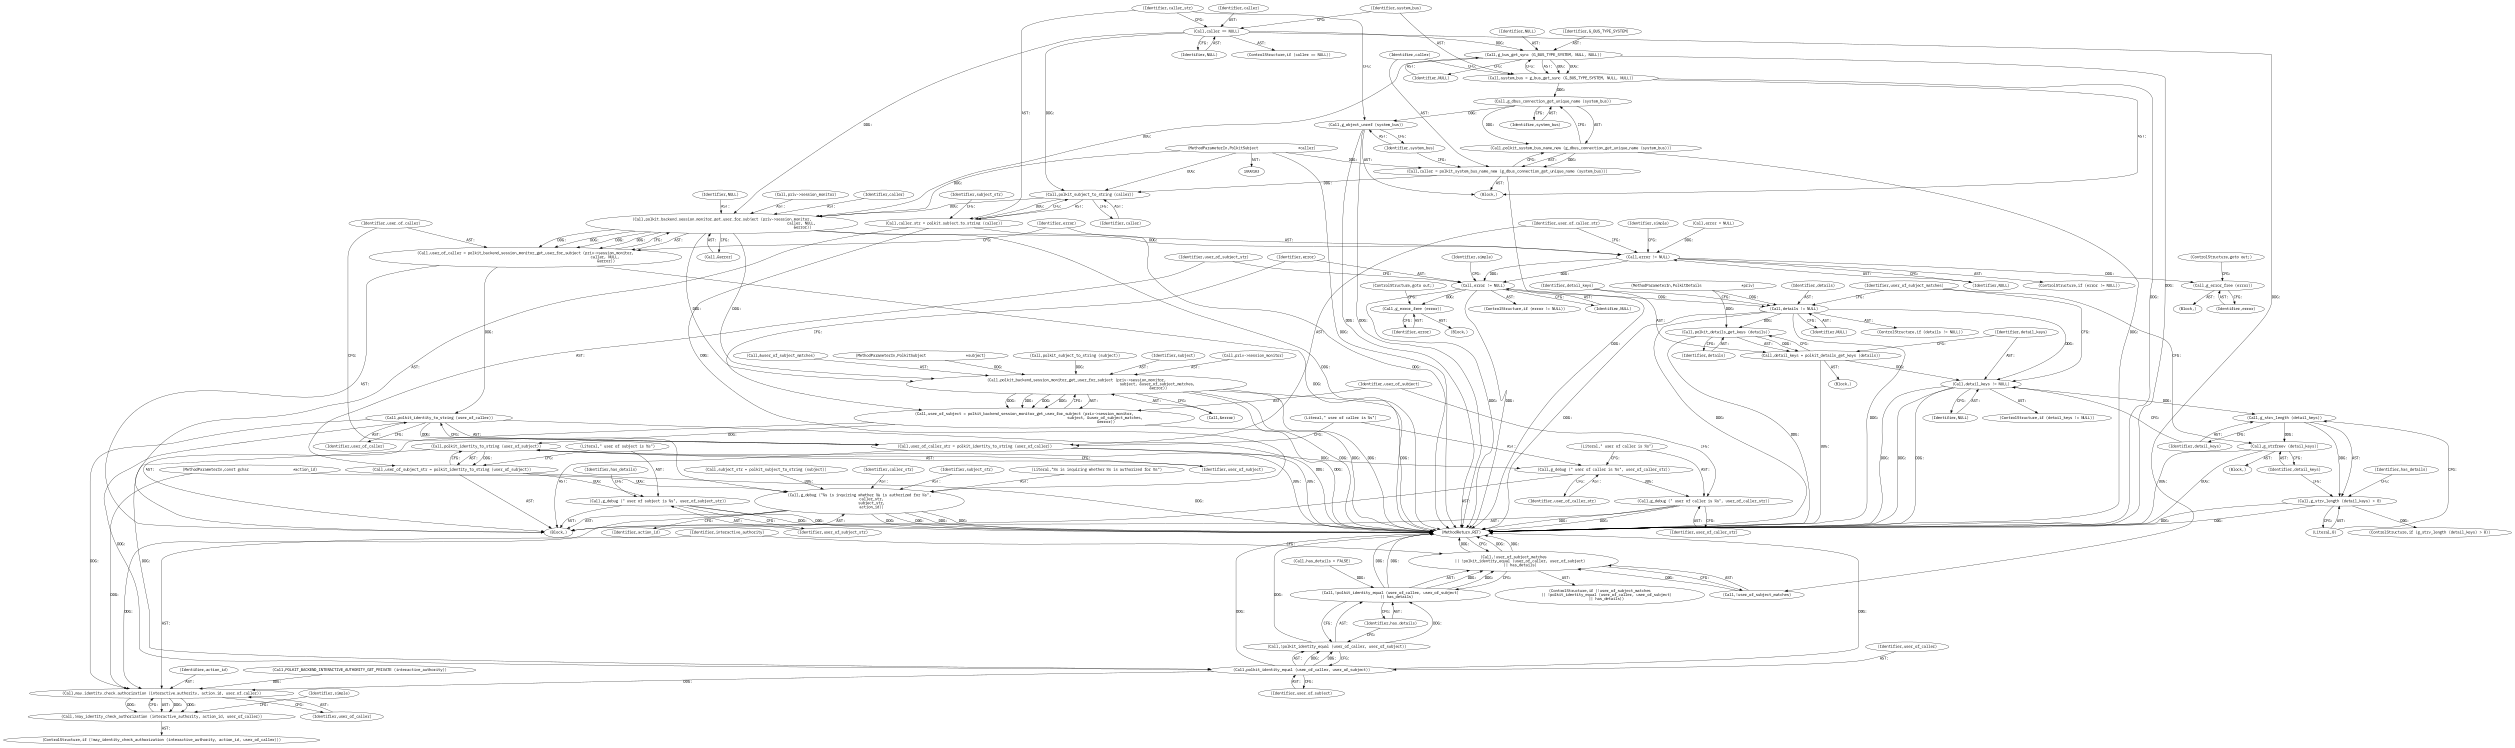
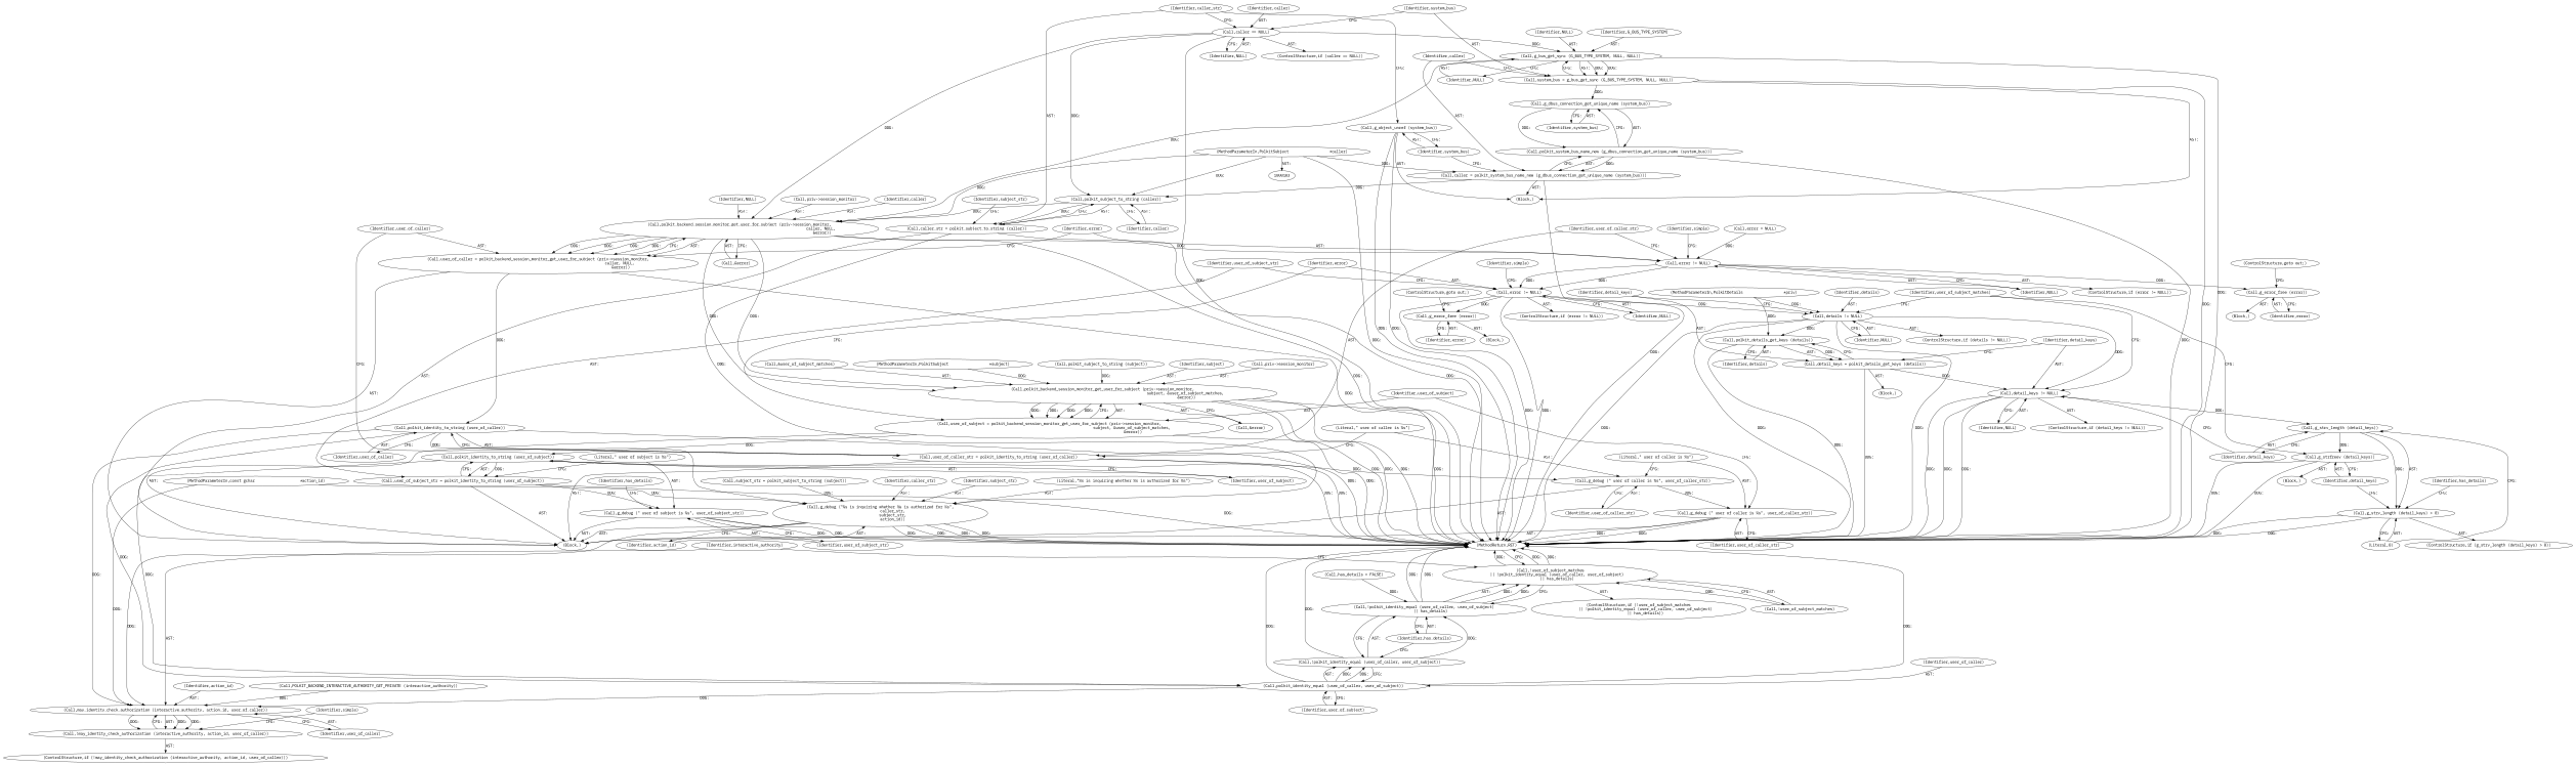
  digraph {
    fontname="IBM Plex Mono"
    node [fontname="IBM Plex Mono"]
    edge [fontname="IBM Plex Mono"]
    n1 [label="(Call,g_dbus_connection_get_unique_name (system_bus))"]
    n2 [label="(Call,polkit_system_bus_name_new (g_dbus_connection_get_unique_name (system_bus)))"]
    n3 [label="(Call,g_object_unref (system_bus))"]
    n4 [label="(Identifier,system_bus)"]
    n5 [label="(MethodReturn,RET)"]
    n6 [label="(Call,caller = polkit_system_bus_name_new (g_dbus_connection_get_unique_name (system_bus)))"]
    n7 [label="(Block,)"]
    n8 [label="(Identifier,system_bus)"]
    n9 [label="(Call,system_bus = g_bus_get_sync (G_BUS_TYPE_SYSTEM, NULL, NULL))"]
    n10 [label="(Call,g_bus_get_sync (G_BUS_TYPE_SYSTEM, NULL, NULL))"]
    n11 [label="(Call,polkit_backend_session_monitor_get_user_for_subject (priv->session_monitor,\n                                                                        caller, NULL,\n                                                                         &error))"]
    n12 [label="(Identifier,NULL)"]
    n13 [label="(Call,!user_of_subject_matches\n      || !polkit_identity_equal (user_of_caller, user_of_subject)\n      || has_details)"]
    n14 [label="(Call,user_of_caller = polkit_backend_session_monitor_get_user_for_subject (priv->session_monitor,\n                                                                        caller, NULL,\n                                                                         &error))"]
    n15 [label="(Call,error != NULL)"]
    n16 [label="(Call,polkit_backend_session_monitor_get_user_for_subject (priv->session_monitor,\n                                                                         subject, &user_of_subject_matches,\n                                                                          &error))"]
    n17 [label="(Call,&error)"]
    n18 [label="(Call,caller == NULL)"]
    n19 [label="(Call,polkit_subject_to_string (caller))"]
    n20 [label="(Identifier,NULL)"]
    n21 [label="(ControlStructure,if (caller == NULL))"]
    n22 [label="(Call,caller_str = polkit_subject_to_string (caller))"]
    n23 [label="(Identifier,caller)"]
    n24 [label="(MethodParameterIn,PolkitSubject                  *caller)"]
    1000103
    n26 [label="(Call,g_debug (\"%s is inquiring whether %s is authorized for %s\",\n           caller_str,\n           subject_str,\n           action_id))"]
    n27 [label="(Block,)"]
    n28 [label="(Call,may_identity_check_authorization (interactive_authority, action_id, user_of_caller))"]
    n29 [label="(Identifier,action_id)"]
    n30 [label="(Call,!may_identity_check_authorization (interactive_authority, action_id, user_of_caller))"]
    n31 [label="(Identifier,user_of_caller)"]
    n32 [label="(ControlStructure,if (!may_identity_check_authorization (interactive_authority, action_id, user_of_caller)))"]
    n33 [label="(Call,polkit_identity_to_string (user_of_caller))"]
    n34 [label="(Call,g_error_free (error))"]
    n35 [label="(Call,error != NULL)"]
    n36 [label="(ControlStructure,if (error != NULL))"]
    n37 [label="(Identifier,NULL)"]
    n38 [label="(Call,user_of_subject = polkit_backend_session_monitor_get_user_for_subject (priv->session_monitor,\n                                                                         subject, &user_of_subject_matches,\n                                                                          &error))"]
    n39 [label="(Call,&error)"]
    n40 [label="(Call,user_of_caller_str = polkit_identity_to_string (user_of_caller))"]
    n41 [label="(Call,polkit_identity_equal (user_of_caller, user_of_subject))"]
    n42 [label="(Identifier,user_of_caller)"]
    n43 [label="(Call,g_debug (\" user of caller is %s\", user_of_caller_str))"]
    n44 [label="(Call,!polkit_identity_equal (user_of_caller, user_of_subject))"]
    n45 [label="(Identifier,user_of_subject)"]
    n46 [label="(Call,g_debug (\" user of caller is %s\", user_of_caller_str))"]
    n47 [label="(Identifier,user_of_caller_str)"]
    n48 [label="(Identifier,user_of_caller_str)"]
    n49 [label="(Call,!polkit_identity_equal (user_of_caller, user_of_subject)\n      || has_details)"]
    n50 [label="(Identifier,has_details)"]
    n51 [label="(Call,!user_of_subject_matches)"]
    n52 [label="(ControlStructure,if (!user_of_subject_matches\n      || !polkit_identity_equal (user_of_caller, user_of_subject)\n      || has_details))"]
    n53 [label="(Block,)"]
    n54 [label="(Identifier,error)"]
    n55 [label="(Call,g_error_free (error))"]
    n56 [label="(Call,details != NULL)"]
    n57 [label="(ControlStructure,if (error != NULL))"]
    n58 [label="(Identifier,NULL)"]
    n59 [label="(Identifier,error)"]
    n60 [label="(Block,)"]
    n61 [label="(Call,polkit_details_get_keys (details))"]
    n62 [label="(Call,detail_keys != NULL)"]
    n63 [label="(Identifier,NULL)"]
    n64 [label="(ControlStructure,if (details != NULL))"]
    n65 [label="(Call,detail_keys = polkit_details_get_keys (details))"]
    n66 [label="(Identifier,details)"]
    n67 [label="(Call,g_strv_length (detail_keys))"]
    n68 [label="(ControlStructure,if (detail_keys != NULL))"]
    n69 [label="(Identifier,NULL)"]
    n70 [label="(Block,)"]
    n71 [label="(Call,g_strv_length (detail_keys) > 0)"]
    n72 [label="(Call,g_strfreev (detail_keys))"]
    n73 [label="(Identifier,detail_keys)"]
    n74 [label="(ControlStructure,if (g_strv_length (detail_keys) > 0))"]
    n75 [label="(Literal,0)"]
    n76 [label="(Identifier,detail_keys)"]
    n77 [label="(Block,)"]
    n78 [label="(Call,polkit_identity_to_string (user_of_subject))"]
    n79 [label="(Call,user_of_subject_str = polkit_identity_to_string (user_of_subject))"]
    n80 [label="(Identifier,user_of_subject)"]
    n81 [label="(Call,g_debug (\" user of subject is %s\", user_of_subject_str))"]
    n82 [label="(Identifier,user_of_subject_str)"]
    n83 [label="(Literal,\" user of caller is %s\")"]
    n84 [label="(MethodParameterIn,PolkitDetails                  *priv)"]
    n85 [label="(Identifier,G_BUS_TYPE_SYSTEM)"]
    n86 [label="(Identifier,detail_keys)"]
    n87 [label="(MethodParameterIn,const gchar                    *action_id)"]
    n88 [label="(Identifier,NULL)"]
    n89 [label="(Call,subject_str = polkit_subject_to_string (subject))"]
    n90 [label="(ControlStructure,goto out;)"]
    n91 [label="(Call,polkit_subject_to_string (subject))"]
    n92 [label="(Call,priv->session_monitor)"]
    n93 [label="(Identifier,user_of_caller)"]
    n94 [label="(Identifier,details)"]
    n95 [label="(Identifier,has_details)"]
    n96 [label="(Identifier,subject)"]
    n97 [label="(ControlStructure,goto out;)"]
    n98 [label="(Identifier,caller_str)"]
    n99 [label="(Identifier,caller_str)"]
    n100 [label="(Identifier,simple)"]
    n101 [label="(Identifier,caller)"]
    n102 [label="(Identifier,caller)"]
    n103 [label="(Identifier,user_of_subject)"]
    n104 [label="(Identifier,subject_str)"]
    n105 [label="(Call,priv->session_monitor)"]
    n106 [label="(Identifier,caller)"]
    n107 [label="(Call,has_details = FALSE)"]
    n108 [label="(Identifier,subject_str)"]
    n109 [label="(Literal,\" user of caller is %s\")"]
    n110 [label="(Identifier,user_of_caller)"]
    n111 [label="(Literal,\" user of subject is %s\")"]
    n112 [label="(Identifier,error)"]
    n113 [label="(Identifier,system_bus)"]
    n114 [label="(Identifier,user_of_subject_str)"]
    n115 [label="(Literal,\"%s is inquiring whether %s is authorized for %s\")"]
    n116 [label="(Identifier,simple)"]
    n117 [label="(Identifier,detail_keys)"]
    n118 [label="(Call,&user_of_subject_matches)"]
    n119 [label="(Identifier,NULL)"]
    n120 [label="(Identifier,error)"]
    n121 [label="(Identifier,user_of_subject_matches)"]
    n122 [label="(Identifier,simple)"]
    n123 [label="(Identifier,interactive_authority)"]
    n124 [label="(Identifier,action_id)"]
    n125 [label="(MethodParameterIn,PolkitSubject                  *subject)"]
    n126 [label="(Identifier,has_details)"]
    n127 [label="(Identifier,user_of_caller_str)"]
    n128 [label="(Call,error = NULL)"]
    n129 [label="(Call,POLKIT_BACKEND_INTERACTIVE_AUTHORITY_GET_PRIVATE (interactive_authority))"]
    n1 -> n2 [label="AST: "]
    n1 -> n2 [label="DDG: "]
-   n1 -> n3 [label="DDG: "]
    n1 -> n4 [label="CFG: "]
    n2 -> n1 [label="CFG: "]
    n2 -> n5 [label="DDG: "]
    n2 -> n6 [label="AST: "]
    n2 -> n6 [label="DDG: "]
    n3 -> n5 [label="DDG: "]
    n3 -> n5 [label="DDG: "]
    n3 -> n7 [label="AST: "]
    n3 -> n8 [label="CFG: "]
    n4 -> n1 [label="AST: "]
    n5 -> n13 [label="CFG: "]
    n6 -> n2 [label="CFG: "]
    n6 -> n5 [label="DDG: "]
    n6 -> n7 [label="AST: "]
    n6 -> n19 [label="DDG: "]
    n8 -> n3 [label="AST: "]
    n8 -> n6 [label="CFG: "]
    n9 -> n1 [label="DDG: "]
    n9 -> n5 [label="DDG: "]
    n9 -> n7 [label="AST: "]
    n9 -> n10 [label="CFG: "]
    n10 -> n5 [label="DDG: "]
    n10 -> n9 [label="AST: "]
    n10 -> n9 [label="DDG: "]
    n10 -> n9 [label="DDG: "]
    n10 -> n11 [label="DDG: "]
    n10 -> n12 [label="CFG: "]
    n11 -> n5 [label="DDG: "]
    n11 -> n14 [label="AST: "]
    n11 -> n14 [label="DDG: "]
    n11 -> n14 [label="DDG: "]
    n11 -> n14 [label="DDG: "]
    n11 -> n14 [label="DDG: "]
    n11 -> n15 [label="DDG: "]
    n11 -> n16 [label="DDG: "]
    n11 -> n16 [label="DDG: "]
    n11 -> n17 [label="CFG: "]
    n12 -> n10 [label="AST: "]
    n13 -> n5 [label="DDG: "]
    n13 -> n5 [label="DDG: "]
    n13 -> n5 [label="DDG: "]
    n13 -> n49 [label="CFG: "]
    n13 -> n51 [label="CFG: "]
    n13 -> n52 [label="AST: "]
    n14 -> n5 [label="DDG: "]
    n14 -> n11 [label="CFG: "]
    n14 -> n27 [label="AST: "]
    n14 -> n33 [label="DDG: "]
    n15 -> n34 [label="DDG: "]
    n15 -> n35 [label="DDG: "]
    n15 -> n35 [label="DDG: "]
    n15 -> n36 [label="AST: "]
    n15 -> n37 [label="CFG: "]
    n16 -> n5 [label="DDG: "]
    n16 -> n5 [label="DDG: "]
    n16 -> n5 [label="DDG: "]
    n16 -> n5 [label="DDG: "]
    n16 -> n38 [label="AST: "]
    n16 -> n38 [label="DDG: "]
    n16 -> n38 [label="DDG: "]
    n16 -> n38 [label="DDG: "]
    n16 -> n38 [label="DDG: "]
    n16 -> n39 [label="CFG: "]
    n17 -> n11 [label="AST: "]
-   n18 -> n51 [label="DDG: "]
+   n18 -> n5 [label="DDG: "]
    n18 -> n10 [label="DDG: "]
    n18 -> n11 [label="DDG: "]
    n18 -> n19 [label="DDG: "]
    n18 -> n20 [label="CFG: "]
    n18 -> n21 [label="AST: "]
    n19 -> n11 [label="DDG: "]
    n19 -> n22 [label="AST: "]
    n19 -> n22 [label="DDG: "]
    n19 -> n23 [label="CFG: "]
    n20 -> n18 [label="AST: "]
    n22 -> n5 [label="DDG: "]
    n22 -> n19 [label="CFG: "]
    n22 -> n26 [label="DDG: "]
    n22 -> n27 [label="AST: "]
    n23 -> n19 [label="AST: "]
    n24 -> n5 [label="DDG: "]
    n24 -> n6 [label="DDG: "]
    n24 -> n11 [label="DDG: "]
    n24 -> n19 [label="DDG: "]
    n24 -> 1000103 [label="AST: "]
    n26 -> n5 [label="DDG: "]
    n26 -> n5 [label="DDG: "]
    n26 -> n5 [label="DDG: "]
    n26 -> n5 [label="DDG: "]
    n26 -> n27 [label="AST: "]
    n26 -> n28 [label="DDG: "]
    n26 -> n29 [label="CFG: "]
    n28 -> n30 [label="AST: "]
    n28 -> n30 [label="DDG: "]
    n28 -> n30 [label="DDG: "]
    n28 -> n30 [label="DDG: "]
    n28 -> n31 [label="CFG: "]
    n29 -> n26 [label="AST: "]
    n30 -> n28 [label="CFG: "]
    n30 -> n32 [label="AST: "]
    n31 -> n28 [label="AST: "]
    n33 -> n5 [label="DDG: "]
    n33 -> n28 [label="DDG: "]
    n33 -> n40 [label="AST: "]
    n33 -> n40 [label="DDG: "]
    n33 -> n41 [label="DDG: "]
    n33 -> n42 [label="CFG: "]
    n34 -> n53 [label="AST: "]
    n34 -> n54 [label="CFG: "]
    n35 -> n5 [label="DDG: "]
    n35 -> n5 [label="DDG: "]
    n35 -> n55 [label="DDG: "]
    n35 -> n56 [label="DDG: "]
    n35 -> n57 [label="AST: "]
    n35 -> n58 [label="CFG: "]
    n37 -> n15 [label="AST: "]
    n38 -> n5 [label="DDG: "]
    n38 -> n16 [label="CFG: "]
    n38 -> n27 [label="AST: "]
    n38 -> n78 [label="DDG: "]
    n39 -> n16 [label="AST: "]
    n40 -> n5 [label="DDG: "]
    n40 -> n27 [label="AST: "]
    n40 -> n33 [label="CFG: "]
    n40 -> n43 [label="DDG: "]
    n41 -> n5 [label="DDG: "]
    n41 -> n5 [label="DDG: "]
    n41 -> n28 [label="DDG: "]
    n41 -> n44 [label="AST: "]
    n41 -> n44 [label="DDG: "]
    n41 -> n44 [label="DDG: "]
    n41 -> n45 [label="CFG: "]
    n42 -> n33 [label="AST: "]
    n43 -> n27 [label="AST: "]
    n43 -> n46 [label="DDG: "]
    n43 -> n47 [label="CFG: "]
    n44 -> n5 [label="DDG: "]
    n44 -> n41 [label="CFG: "]
    n44 -> n49 [label="AST: "]
    n44 -> n49 [label="DDG: "]
    n45 -> n41 [label="AST: "]
    n46 -> n5 [label="DDG: "]
    n46 -> n5 [label="DDG: "]
    n46 -> n27 [label="AST: "]
    n46 -> n48 [label="CFG: "]
    n47 -> n43 [label="AST: "]
    n48 -> n46 [label="AST: "]
    n49 -> n5 [label="DDG: "]
    n49 -> n5 [label="DDG: "]
    n49 -> n13 [label="AST: "]
    n49 -> n13 [label="DDG: "]
    n49 -> n13 [label="DDG: "]
    n49 -> n44 [label="CFG: "]
    n49 -> n50 [label="CFG: "]
    n50 -> n44 [label="CFG: "]
    n50 -> n49 [label="AST: "]
    n51 -> n13 [label="AST: "]
    n51 -> n13 [label="DDG: "]
    n54 -> n34 [label="AST: "]
    n55 -> n59 [label="CFG: "]
    n55 -> n60 [label="AST: "]
    n56 -> n5 [label="DDG: "]
    n56 -> n5 [label="DDG: "]
    n56 -> n5 [label="DDG: "]
    n56 -> n61 [label="DDG: "]
    n56 -> n62 [label="DDG: "]
    n56 -> n63 [label="CFG: "]
    n56 -> n64 [label="AST: "]
    n58 -> n35 [label="AST: "]
    n59 -> n55 [label="AST: "]
    n61 -> n5 [label="DDG: "]
    n61 -> n65 [label="AST: "]
    n61 -> n65 [label="DDG: "]
    n61 -> n66 [label="CFG: "]
    n62 -> n5 [label="DDG: "]
    n62 -> n5 [label="DDG: "]
    n62 -> n5 [label="DDG: "]
    n62 -> n67 [label="DDG: "]
    n62 -> n68 [label="AST: "]
    n62 -> n69 [label="CFG: "]
    n63 -> n56 [label="AST: "]
    n65 -> n5 [label="DDG: "]
    n65 -> n61 [label="CFG: "]
    n65 -> n62 [label="DDG: "]
    n65 -> n70 [label="AST: "]
    n66 -> n61 [label="AST: "]
    n67 -> n71 [label="AST: "]
    n67 -> n71 [label="DDG: "]
    n67 -> n72 [label="DDG: "]
    n67 -> n73 [label="CFG: "]
    n69 -> n62 [label="AST: "]
    n71 -> n5 [label="DDG: "]
    n71 -> n5 [label="DDG: "]
-   n71 -> n74 [label="DDG: "]
+   n71 -> n74 [label="AST: "]
    n71 -> n75 [label="CFG: "]
    n72 -> n5 [label="DDG: "]
    n72 -> n5 [label="DDG: "]
    n72 -> n76 [label="CFG: "]
    n72 -> n77 [label="AST: "]
    n73 -> n62 [label="CFG: "]
    n73 -> n67 [label="AST: "]
    n75 -> n67 [label="CFG: "]
    n75 -> n71 [label="AST: "]
    n76 -> n71 [label="CFG: "]
    n76 -> n72 [label="AST: "]
    n78 -> n5 [label="DDG: "]
    n78 -> n41 [label="DDG: "]
    n78 -> n79 [label="AST: "]
    n78 -> n79 [label="DDG: "]
    n78 -> n80 [label="CFG: "]
    n79 -> n5 [label="DDG: "]
    n79 -> n27 [label="AST: "]
    n79 -> n78 [label="CFG: "]
    n79 -> n81 [label="DDG: "]
    n80 -> n78 [label="AST: "]
    n81 -> n5 [label="DDG: "]
    n81 -> n5 [label="DDG: "]
    n81 -> n27 [label="AST: "]
    n81 -> n82 [label="CFG: "]
    n82 -> n81 [label="AST: "]
    n83 -> n40 [label="CFG: "]
    n83 -> n43 [label="AST: "]
    n84 -> n56 [label="DDG: "]
    n84 -> n61 [label="DDG: "]
    n85 -> n10 [label="AST: "]
    n86 -> n62 [label="AST: "]
    n86 -> n65 [label="CFG: "]
    n87 -> n26 [label="DDG: "]
    n87 -> n28 [label="DDG: "]
    n88 -> n11 [label="AST: "]
    n89 -> n26 [label="DDG: "]
    n90 -> n55 [label="CFG: "]
    n91 -> n16 [label="DDG: "]
    n92 -> n11 [label="AST: "]
    n93 -> n41 [label="AST: "]
    n94 -> n56 [label="AST: "]
    n95 -> n71 [label="CFG: "]
    n96 -> n16 [label="AST: "]
    n97 -> n34 [label="CFG: "]
    n98 -> n3 [label="CFG: "]
    n98 -> n18 [label="CFG: "]
    n98 -> n22 [label="AST: "]
    n99 -> n26 [label="AST: "]
    n100 -> n35 [label="CFG: "]
    n101 -> n18 [label="AST: "]
    n102 -> n11 [label="AST: "]
    n103 -> n38 [label="AST: "]
    n103 -> n46 [label="CFG: "]
    n104 -> n22 [label="CFG: "]
    n105 -> n16 [label="AST: "]
    n106 -> n6 [label="AST: "]
    n106 -> n9 [label="CFG: "]
    n107 -> n49 [label="DDG: "]
    n108 -> n26 [label="AST: "]
    n109 -> n43 [label="CFG: "]
    n109 -> n46 [label="AST: "]
    n110 -> n14 [label="AST: "]
    n110 -> n26 [label="CFG: "]
    n111 -> n79 [label="CFG: "]
    n111 -> n81 [label="AST: "]
    n112 -> n35 [label="AST: "]
    n112 -> n38 [label="CFG: "]
    n113 -> n9 [label="AST: "]
    n113 -> n18 [label="CFG: "]
    n114 -> n35 [label="CFG: "]
    n114 -> n79 [label="AST: "]
    n115 -> n26 [label="AST: "]
    n116 -> n15 [label="CFG: "]
    n117 -> n56 [label="CFG: "]
    n117 -> n65 [label="AST: "]
    n118 -> n16 [label="AST: "]
    n119 -> n10 [label="AST: "]
    n120 -> n14 [label="CFG: "]
    n120 -> n15 [label="AST: "]
    n121 -> n56 [label="CFG: "]
    n121 -> n62 [label="CFG: "]
    n121 -> n72 [label="CFG: "]
    n122 -> n30 [label="CFG: "]
    n123 -> n13 [label="CFG: "]
    n123 -> n28 [label="AST: "]
    n124 -> n28 [label="AST: "]
    n125 -> n16 [label="DDG: "]
    n126 -> n81 [label="CFG: "]
    n127 -> n15 [label="CFG: "]
    n127 -> n40 [label="AST: "]
    n128 -> n15 [label="DDG: "]
    n129 -> n28 [label="DDG: "]
  }
